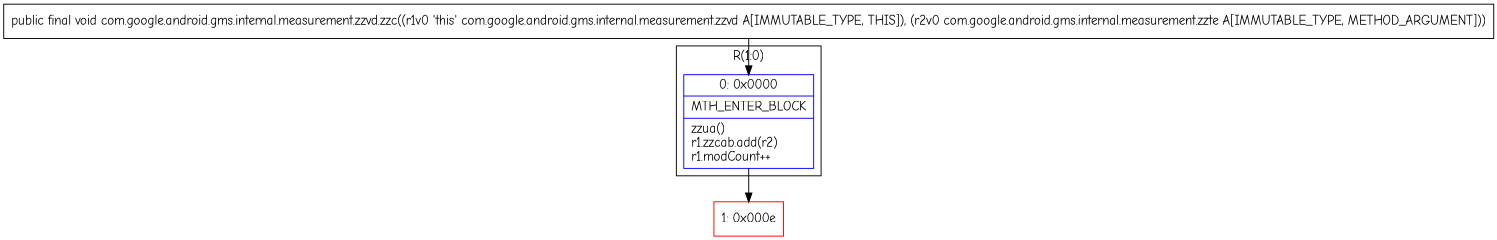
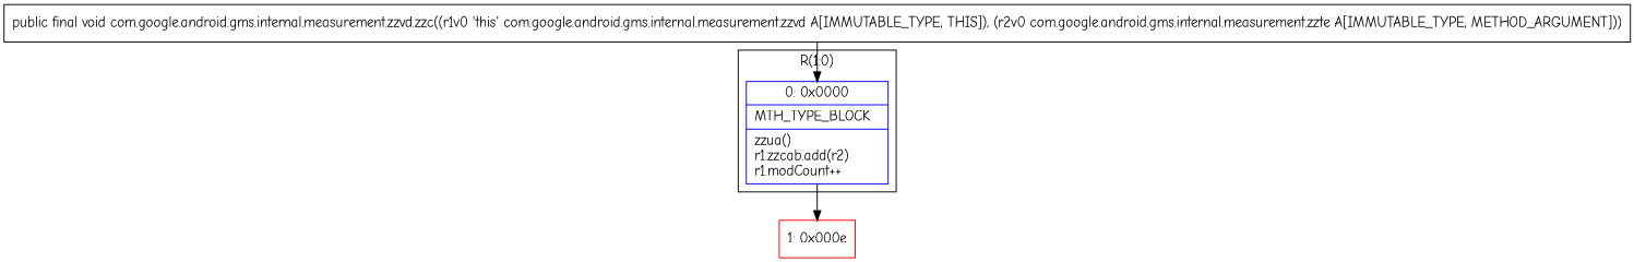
  digraph {
    fontname="Comic Neue"
    node [shape=record fontname="Comic Neue"]
    edge [fontname="Comic Neue"]
-   n1 [color=blue label="{0\:\ 0x0000|MTH_ENTER_BLOCK\l|zzua()\lr1.zzcab.add(r2)\lr1.modCount++\l}"]
+   n1 [color=blue label="{0\:\ 0x0000|MTH_TYPE_BLOCK\l|zzua()\lr1.zzcab.add(r2)\lr1.modCount++\l}"]
    n2 [color=red label="{1\:\ 0x000e}"]
    n3 [label="{public final void com.google.android.gms.internal.measurement.zzvd.zzc((r1v0 'this' com.google.android.gms.internal.measurement.zzvd A[IMMUTABLE_TYPE, THIS]), (r2v0 com.google.android.gms.internal.measurement.zzte A[IMMUTABLE_TYPE, METHOD_ARGUMENT])) }"]
    subgraph cluster_1 {
      label="R(1:0)"
      n1
    }
    n1 -> n2
    n3 -> n1
  }
